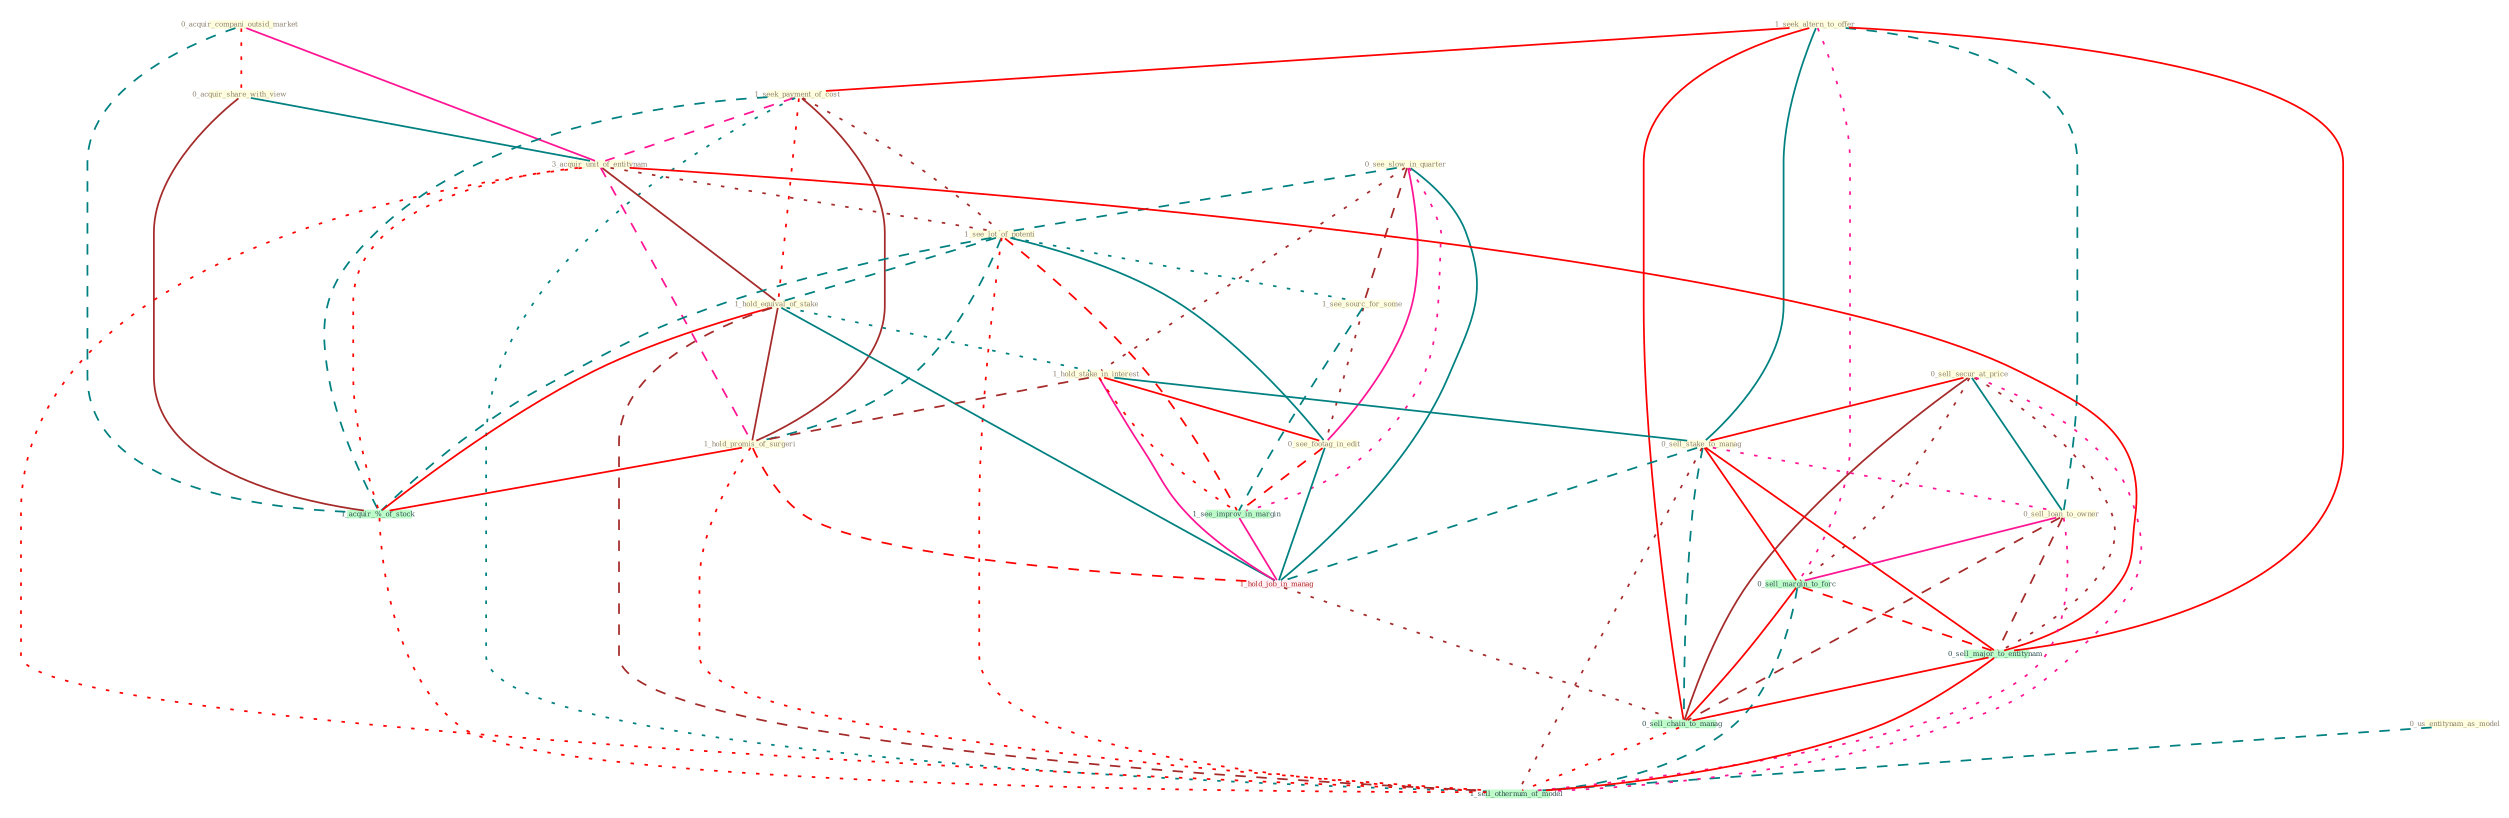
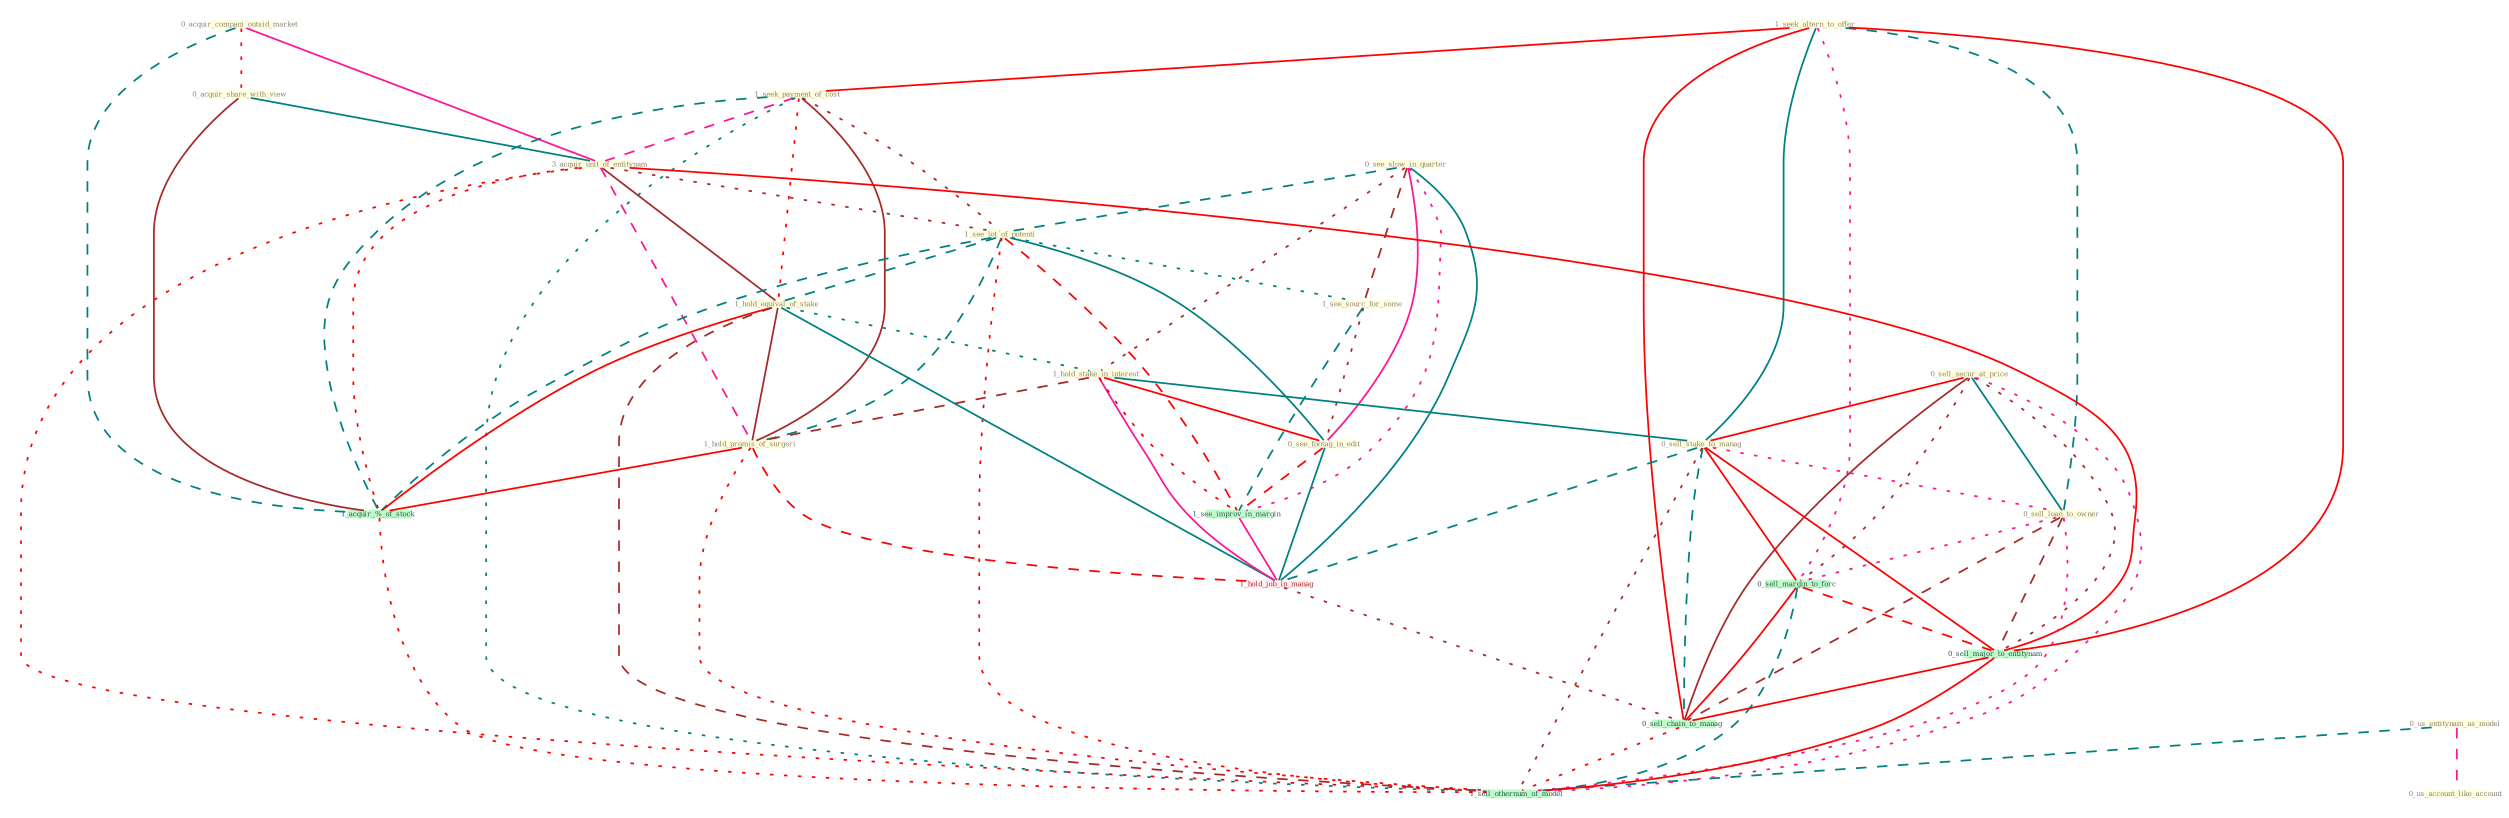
  graph {
    node [color="#ffffe0" fixedsize=true fontcolor="#8b7d6b" fontsize=4 shape=polygon style=filled]
    edge [color=red style=solid w=1]
    "1_seek_altern_to_offer " [height=.06 width=.5]
    "0_acquir_compani_outsid_market " [height=.06 width=.5]
    "1_seek_payment_of_cost " [height=.06 width=.5]
    "0_us_entitynam_as_model " [height=.06 width=.5]
    "0_see_slow_in_quarter " [height=.06 width=.5]
    "0_acquir_share_with_view " [height=.06 width=.5]
+   "0_us_account_like_account " [height=.06 width=.5]
    n8 [height=.06 label="3_acquir_unit_of_entitynam" width=.5]
    "1_see_lot_of_potenti " [height=.06 width=.5]
    "1_see_sourc_for_some " [height=.06 width=.5]
    "1_hold_equival_of_stake " [height=.06 width=.5]
    "1_hold_stake_in_interest " [height=.06 width=.5]
    "0_sell_secur_at_price " [height=.06 width=.5]
    "1_hold_promis_of_surgeri " [height=.06 width=.5]
    "0_sell_stake_to_manag " [height=.06 width=.5]
    "0_sell_loan_to_owner " [height=.06 width=.5]
    "0_see_footag_in_edit " [height=.06 width=.5]
    "1_hold_job_in_manag " [color="#fff0f5" fontcolor="#b22222" height=.06 width=.5]
    n19 [color="#BDFCC9" fontcolor="#2f4f4f" height=.06 label="0_sell_margin_to_forc" width=.5]
    "0_sell_major_to_entitynam " [color="#BDFCC9" fontcolor="#2f4f4f" height=.06 width=.5]
    "0_sell_chain_to_manag " [color="#BDFCC9" fontcolor="#2f4f4f" height=.06 width=.5]
    "1_acquir_%_of_stock " [color="#BDFCC9" fontcolor="#2f4f4f" height=.06 width=.5]
    "1_sell_othernum_of_model " [color="#BDFCC9" fontcolor="#2f4f4f" height=.06 width=.5]
    "1_see_improv_in_margin " [color="#BDFCC9" fontcolor="#2f4f4f" height=.06 width=.5]
    subgraph sub_1 {
      "1_seek_altern_to_offer "
      "0_acquir_compani_outsid_market "
      "1_seek_payment_of_cost "
      "0_us_entitynam_as_model "
      "0_see_slow_in_quarter "
      "0_acquir_share_with_view "
+     "0_us_account_like_account "
      n8
      "1_see_lot_of_potenti "
      "1_see_sourc_for_some "
      "1_hold_equival_of_stake "
      "1_hold_stake_in_interest "
      "0_sell_secur_at_price "
      "1_hold_promis_of_surgeri "
      "0_sell_stake_to_manag "
      "0_sell_loan_to_owner "
      "0_see_footag_in_edit "
    }
    subgraph sub_2 {
      "1_hold_job_in_manag "
    }
    "1_seek_altern_to_offer " -- "1_seek_payment_of_cost "
    "1_seek_altern_to_offer " -- "0_sell_stake_to_manag " [color=teal]
    "1_seek_altern_to_offer " -- "0_sell_loan_to_owner " [color=teal style=dashed]
    "1_seek_altern_to_offer " -- n19 [color=deeppink style=dotted]
    "1_seek_altern_to_offer " -- "0_sell_major_to_entitynam "
    "1_seek_altern_to_offer " -- "0_sell_chain_to_manag "
    "0_acquir_compani_outsid_market " -- "0_acquir_share_with_view " [style=dotted]
    "0_acquir_compani_outsid_market " -- n8 [color=deeppink]
    "0_acquir_compani_outsid_market " -- "1_acquir_%_of_stock " [color=teal style=dashed]
    "1_seek_payment_of_cost " -- n8 [color=deeppink style=dashed]
    "1_seek_payment_of_cost " -- "1_see_lot_of_potenti " [color=brown style=dotted]
    "1_seek_payment_of_cost " -- "1_hold_equival_of_stake " [style=dotted]
    "1_seek_payment_of_cost " -- "1_hold_promis_of_surgeri " [color=brown]
    "1_seek_payment_of_cost " -- "1_acquir_%_of_stock " [color=teal style=dashed]
    "1_seek_payment_of_cost " -- "1_sell_othernum_of_model " [color=teal style=dotted]
+   "0_us_entitynam_as_model " -- "0_us_account_like_account " [color=deeppink style=dashed]
    "0_us_entitynam_as_model " -- "1_sell_othernum_of_model " [color=teal style=dashed]
    "0_see_slow_in_quarter " -- "1_see_lot_of_potenti " [color=teal style=dashed]
    "0_see_slow_in_quarter " -- "1_see_sourc_for_some " [color=brown style=dashed]
    "0_see_slow_in_quarter " -- "1_hold_stake_in_interest " [color=brown style=dotted]
    "0_see_slow_in_quarter " -- "0_see_footag_in_edit " [color=deeppink w=2]
    "0_see_slow_in_quarter " -- "1_hold_job_in_manag " [color=teal]
    "0_see_slow_in_quarter " -- "1_see_improv_in_margin " [color=deeppink style=dotted w=2]
    "0_acquir_share_with_view " -- n8 [color=teal]
    "0_acquir_share_with_view " -- "1_acquir_%_of_stock " [color=brown]
    n8 -- "1_see_lot_of_potenti " [color=brown style=dotted]
    n8 -- "1_hold_equival_of_stake " [color=brown]
    n8 -- "1_hold_promis_of_surgeri " [color=deeppink style=dashed]
    n8 -- "0_sell_major_to_entitynam "
    n8 -- "1_acquir_%_of_stock " [style=dotted w=2]
    n8 -- "1_sell_othernum_of_model " [style=dotted]
    "1_see_lot_of_potenti " -- "1_see_sourc_for_some " [color=teal style=dotted]
    "1_see_lot_of_potenti " -- "1_hold_equival_of_stake " [color=teal style=dashed]
    "1_see_lot_of_potenti " -- "1_hold_promis_of_surgeri " [color=teal style=dashed]
    "1_see_lot_of_potenti " -- "0_see_footag_in_edit " [color=teal]
    "1_see_lot_of_potenti " -- "1_acquir_%_of_stock " [color=teal style=dashed]
    "1_see_lot_of_potenti " -- "1_sell_othernum_of_model " [style=dotted]
    "1_see_lot_of_potenti " -- "1_see_improv_in_margin " [style=dashed]
    "1_see_sourc_for_some " -- "0_see_footag_in_edit " [color=brown style=dotted]
    "1_see_sourc_for_some " -- "1_see_improv_in_margin " [color=teal style=dashed]
    "1_hold_equival_of_stake " -- "1_hold_stake_in_interest " [color=teal style=dotted]
    "1_hold_equival_of_stake " -- "1_hold_promis_of_surgeri " [color=brown w=2]
    "1_hold_equival_of_stake " -- "1_hold_job_in_manag " [color=teal]
    "1_hold_equival_of_stake " -- "1_acquir_%_of_stock "
    "1_hold_equival_of_stake " -- "1_sell_othernum_of_model " [color=brown style=dashed]
    "1_hold_stake_in_interest " -- "1_hold_promis_of_surgeri " [color=brown style=dashed]
    "1_hold_stake_in_interest " -- "0_sell_stake_to_manag " [color=teal]
    "1_hold_stake_in_interest " -- "0_see_footag_in_edit "
    "1_hold_stake_in_interest " -- "1_hold_job_in_manag " [color=deeppink w=2]
    "1_hold_stake_in_interest " -- "1_see_improv_in_margin " [style=dotted]
    "0_sell_secur_at_price " -- "0_sell_stake_to_manag "
    "0_sell_secur_at_price " -- "0_sell_loan_to_owner " [color=teal]
    "0_sell_secur_at_price " -- n19 [color=brown style=dotted]
    "0_sell_secur_at_price " -- "0_sell_major_to_entitynam " [color=brown style=dotted]
    "0_sell_secur_at_price " -- "0_sell_chain_to_manag " [color=brown]
    "0_sell_secur_at_price " -- "1_sell_othernum_of_model " [color=deeppink style=dotted]
    "1_hold_promis_of_surgeri " -- "1_hold_job_in_manag " [style=dashed]
    "1_hold_promis_of_surgeri " -- "1_acquir_%_of_stock "
    "1_hold_promis_of_surgeri " -- "1_sell_othernum_of_model " [style=dotted]
    "0_sell_stake_to_manag " -- "0_sell_loan_to_owner " [color=deeppink style=dotted w=2]
    "0_sell_stake_to_manag " -- "1_hold_job_in_manag " [color=teal style=dashed]
    "0_sell_stake_to_manag " -- n19 [w=2]
    "0_sell_stake_to_manag " -- "0_sell_major_to_entitynam " [w=2]
    "0_sell_stake_to_manag " -- "0_sell_chain_to_manag " [color=teal style=dashed w=3]
    "0_sell_stake_to_manag " -- "1_sell_othernum_of_model " [color=brown style=dotted]
-   "0_sell_loan_to_owner " -- n19 [color=deeppink w=2]
+   "0_sell_loan_to_owner " -- n19 [color=deeppink style=dotted w=2]
    "0_sell_loan_to_owner " -- "0_sell_major_to_entitynam " [color=brown style=dashed w=2]
    "0_sell_loan_to_owner " -- "0_sell_chain_to_manag " [color=brown style=dashed w=2]
    "0_sell_loan_to_owner " -- "1_sell_othernum_of_model " [color=deeppink style=dotted]
    "0_see_footag_in_edit " -- "1_hold_job_in_manag " [color=teal]
    "0_see_footag_in_edit " -- "1_see_improv_in_margin " [style=dashed w=2]
    "1_hold_job_in_manag " -- "0_sell_chain_to_manag " [color=brown style=dotted]
    n19 -- "0_sell_major_to_entitynam " [style=dashed w=2]
    n19 -- "0_sell_chain_to_manag " [w=2]
    n19 -- "1_sell_othernum_of_model " [color=teal style=dashed]
    "0_sell_major_to_entitynam " -- "0_sell_chain_to_manag " [w=2]
    "0_sell_major_to_entitynam " -- "1_sell_othernum_of_model "
    "0_sell_chain_to_manag " -- "1_sell_othernum_of_model " [style=dotted]
    "1_acquir_%_of_stock " -- "1_sell_othernum_of_model " [style=dotted]
    "1_see_improv_in_margin " -- "1_hold_job_in_manag " [color=deeppink]
  }
